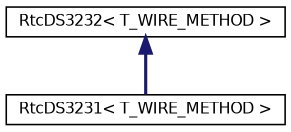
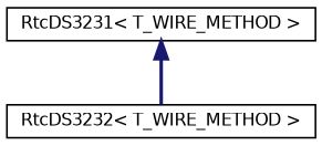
  digraph {
    rankdir=TB
    node [color=black fillcolor=white fontname=Helvetica fontsize=10 shape=record style=filled]
    n1 [height=0.2 label="RtcDS3231\< T_WIRE_METHOD \>" width=0.4]
    n2 [height=0.2 label="RtcDS3232\< T_WIRE_METHOD \>" width=0.4]
-   n2 -> n1 [color=midnightblue dir=back fontname=Helvetica fontsize=10 labelfontname=Helvetica labelfontsize=10 style=bold]
+   n1 -> n2 [color=midnightblue dir=back fontname=Helvetica fontsize=10 labelfontname=Helvetica labelfontsize=10 style=bold]
  }
